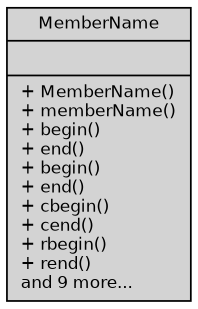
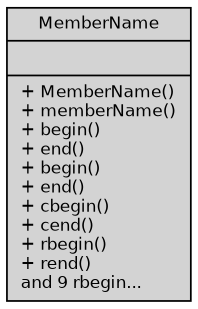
  digraph {
-   n1 [color=black fillcolor=lightgrey fontcolor=black fontname=Helvetica fontsize=10 height=0.2 label="{MemberName\n||+ MemberName()\l+ memberName()\l+ begin()\l+ end()\l+ begin()\l+ end()\l+ cbegin()\l+ cend()\l+ rbegin()\l+ rend()\land 9 more...\l}" shape=record style=filled width=0.4]
+   n1 [color=black fillcolor=lightgrey fontcolor=black fontname=Helvetica fontsize=10 height=0.2 label="{MemberName\n||+ MemberName()\l+ memberName()\l+ begin()\l+ end()\l+ begin()\l+ end()\l+ cbegin()\l+ cend()\l+ rbegin()\l+ rend()\land 9 rbegin...\l}" shape=record style=filled width=0.4]
  }
